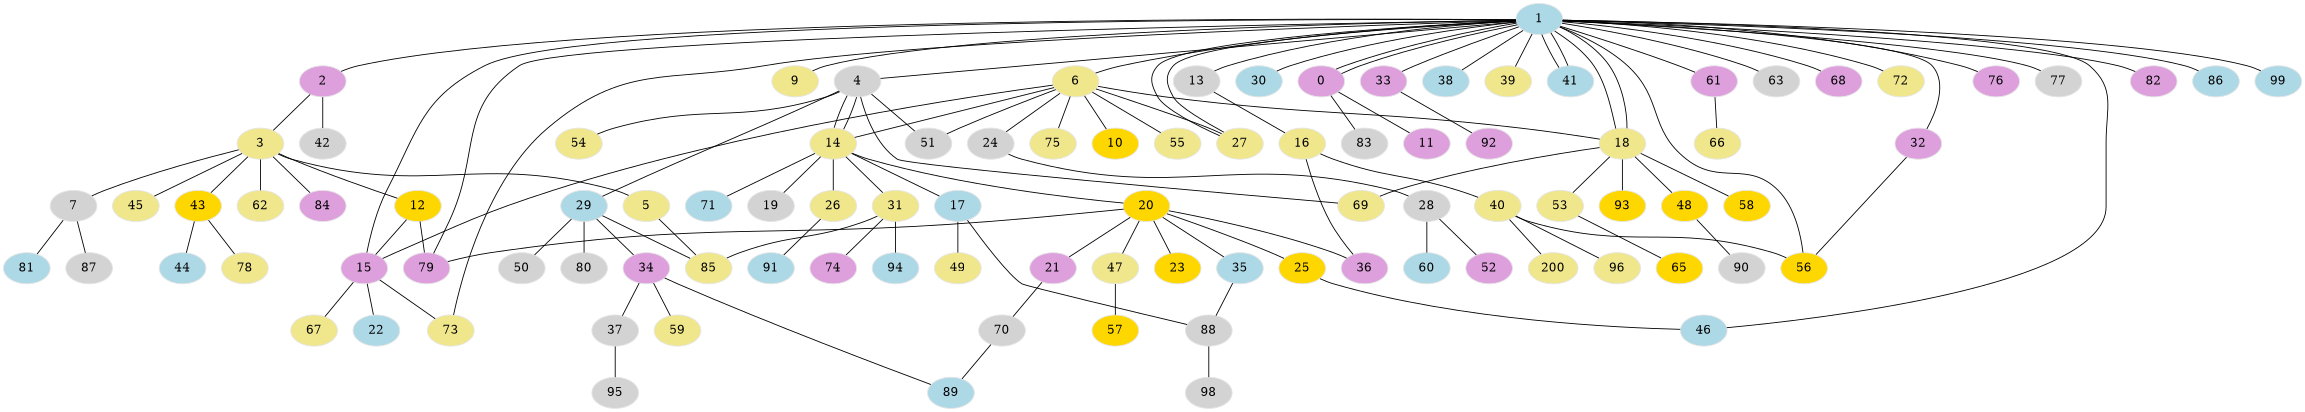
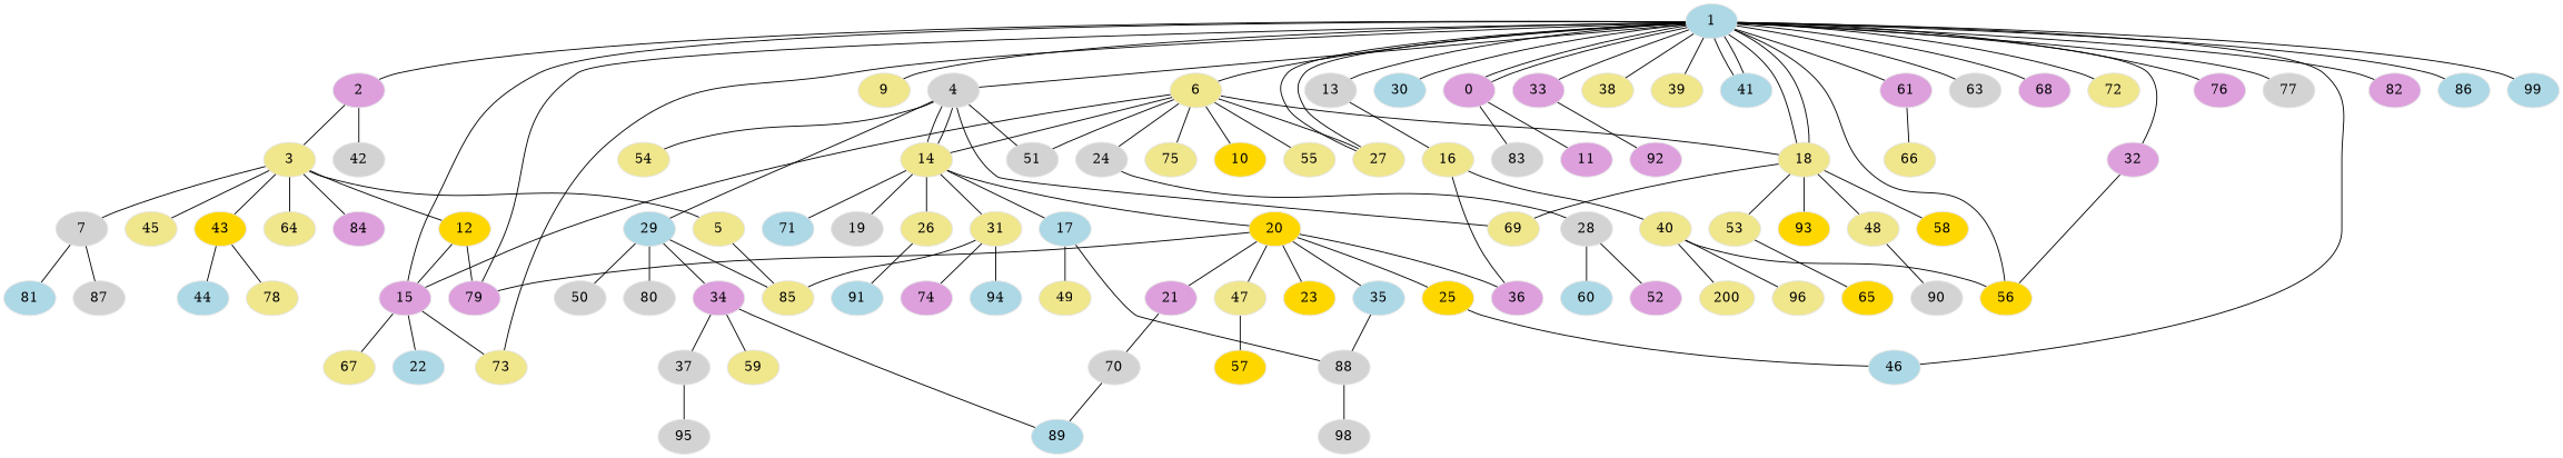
  graph {
    node [color=gray90 fillcolor=khaki style=filled]
    1 [fillcolor=lightblue]
    2 [fillcolor=plum]
    4 [fillcolor=lightgrey]
    6
    n5 [fillcolor=plum label=0]
    9
    13 [fillcolor=lightgrey]
    15 [fillcolor=plum]
    18
    27
    30 [fillcolor=lightblue]
    32 [fillcolor=plum]
    33 [fillcolor=plum]
-   38 [fillcolor=lightblue]
+   38
    39
    41 [fillcolor=lightblue]
    46 [fillcolor=lightblue]
    56 [fillcolor=gold]
    61 [fillcolor=plum]
    63 [fillcolor=lightgrey]
    68 [fillcolor=plum]
    72
    73
    76 [fillcolor=plum]
    77 [fillcolor=lightgrey]
    79 [fillcolor=plum]
    82 [fillcolor=plum]
    86 [fillcolor=lightblue]
    99 [fillcolor=lightblue]
    3
    42 [fillcolor=lightgrey]
    14
    29 [fillcolor=lightblue]
    51 [fillcolor=lightgrey]
    54
    69
    10 [fillcolor=gold]
    24 [fillcolor=lightgrey]
    55
    75
    11 [fillcolor=plum]
    83 [fillcolor=lightgrey]
    16
    22 [fillcolor=lightblue]
    67
-   48 [fillcolor=gold]
+   48
    53
    58 [fillcolor=gold]
    93 [fillcolor=gold]
    92 [fillcolor=plum]
    66
    5
    7 [fillcolor=lightgrey]
    12 [fillcolor=gold]
    43 [fillcolor=gold]
    45
-   62
+   62 [label=64]
    84 [fillcolor=plum]
    85
    81 [fillcolor=lightblue]
    87 [fillcolor=lightgrey]
    44 [fillcolor=lightblue]
    78
    17 [fillcolor=lightblue]
    19 [fillcolor=lightgrey]
    20 [fillcolor=gold]
    26
    31
    71 [fillcolor=lightblue]
    34 [fillcolor=plum]
    50 [fillcolor=lightgrey]
    80 [fillcolor=lightgrey]
    28 [fillcolor=lightgrey]
    36 [fillcolor=plum]
    40
    49
    88 [fillcolor=lightgrey]
    21 [fillcolor=plum]
    23 [fillcolor=gold]
    25 [fillcolor=gold]
    35 [fillcolor=lightblue]
    47
    91 [fillcolor=lightblue]
    74 [fillcolor=plum]
    94 [fillcolor=lightblue]
    96
    n87 [label=200]
    98 [fillcolor=lightgrey]
    90 [fillcolor=lightgrey]
    65 [fillcolor=gold]
    70 [fillcolor=lightgrey]
    57 [fillcolor=gold]
    89 [fillcolor=lightblue]
    52 [fillcolor=plum]
    60 [fillcolor=lightblue]
    37 [fillcolor=lightgrey]
    59
    95 [fillcolor=lightgrey]
    1 -- 2
    1 -- 4
    1 -- 6
    1 -- n5
    1 -- n5
    1 -- 9
    1 -- 13
    1 -- 15
    1 -- 18
    1 -- 18
    1 -- 27
    1 -- 27
    1 -- 30
    1 -- 32
    1 -- 33
    1 -- 38
    1 -- 39
    1 -- 41
    1 -- 41
    1 -- 46
    1 -- 56
    1 -- 61
    1 -- 63
    1 -- 68
    1 -- 72
    1 -- 73
    1 -- 76
    1 -- 77
    1 -- 79
    1 -- 82
    1 -- 86
    1 -- 99
    2 -- 3
    2 -- 42
    4 -- 14
    4 -- 14
    4 -- 29
    4 -- 51
    4 -- 54
    4 -- 69
    6 -- 15
    6 -- 18
    6 -- 27
    6 -- 14
    6 -- 51
    6 -- 10
    6 -- 24
    6 -- 55
    6 -- 75
    n5 -- 11
    n5 -- 83
    13 -- 16
    15 -- 73
    15 -- 22
    15 -- 67
    18 -- 69
    18 -- 48
    18 -- 53
    18 -- 58
    18 -- 93
    32 -- 56
    33 -- 92
    61 -- 66
    3 -- 5
    3 -- 7
    3 -- 12
    3 -- 43
    3 -- 45
    3 -- 62
    3 -- 84
    14 -- 17
    14 -- 19
    14 -- 20
    14 -- 26
    14 -- 31
    14 -- 71
    29 -- 85
    29 -- 34
    29 -- 50
    29 -- 80
    24 -- 28
    16 -- 36
    16 -- 40
    48 -- 90
    53 -- 65
    5 -- 85
    7 -- 81
    7 -- 87
    12 -- 15
    12 -- 79
    43 -- 44
    43 -- 78
    17 -- 49
    17 -- 88
    20 -- 79
    20 -- 36
    20 -- 21
    20 -- 23
    20 -- 25
    20 -- 35
    20 -- 47
    26 -- 91
    31 -- 85
    31 -- 74
    31 -- 94
    34 -- 89
    34 -- 37
    34 -- 59
    28 -- 52
    28 -- 60
    40 -- 56
    40 -- 96
    40 -- n87
    88 -- 98
    21 -- 70
    25 -- 46
    35 -- 88
    47 -- 57
    70 -- 89
    37 -- 95
  }
